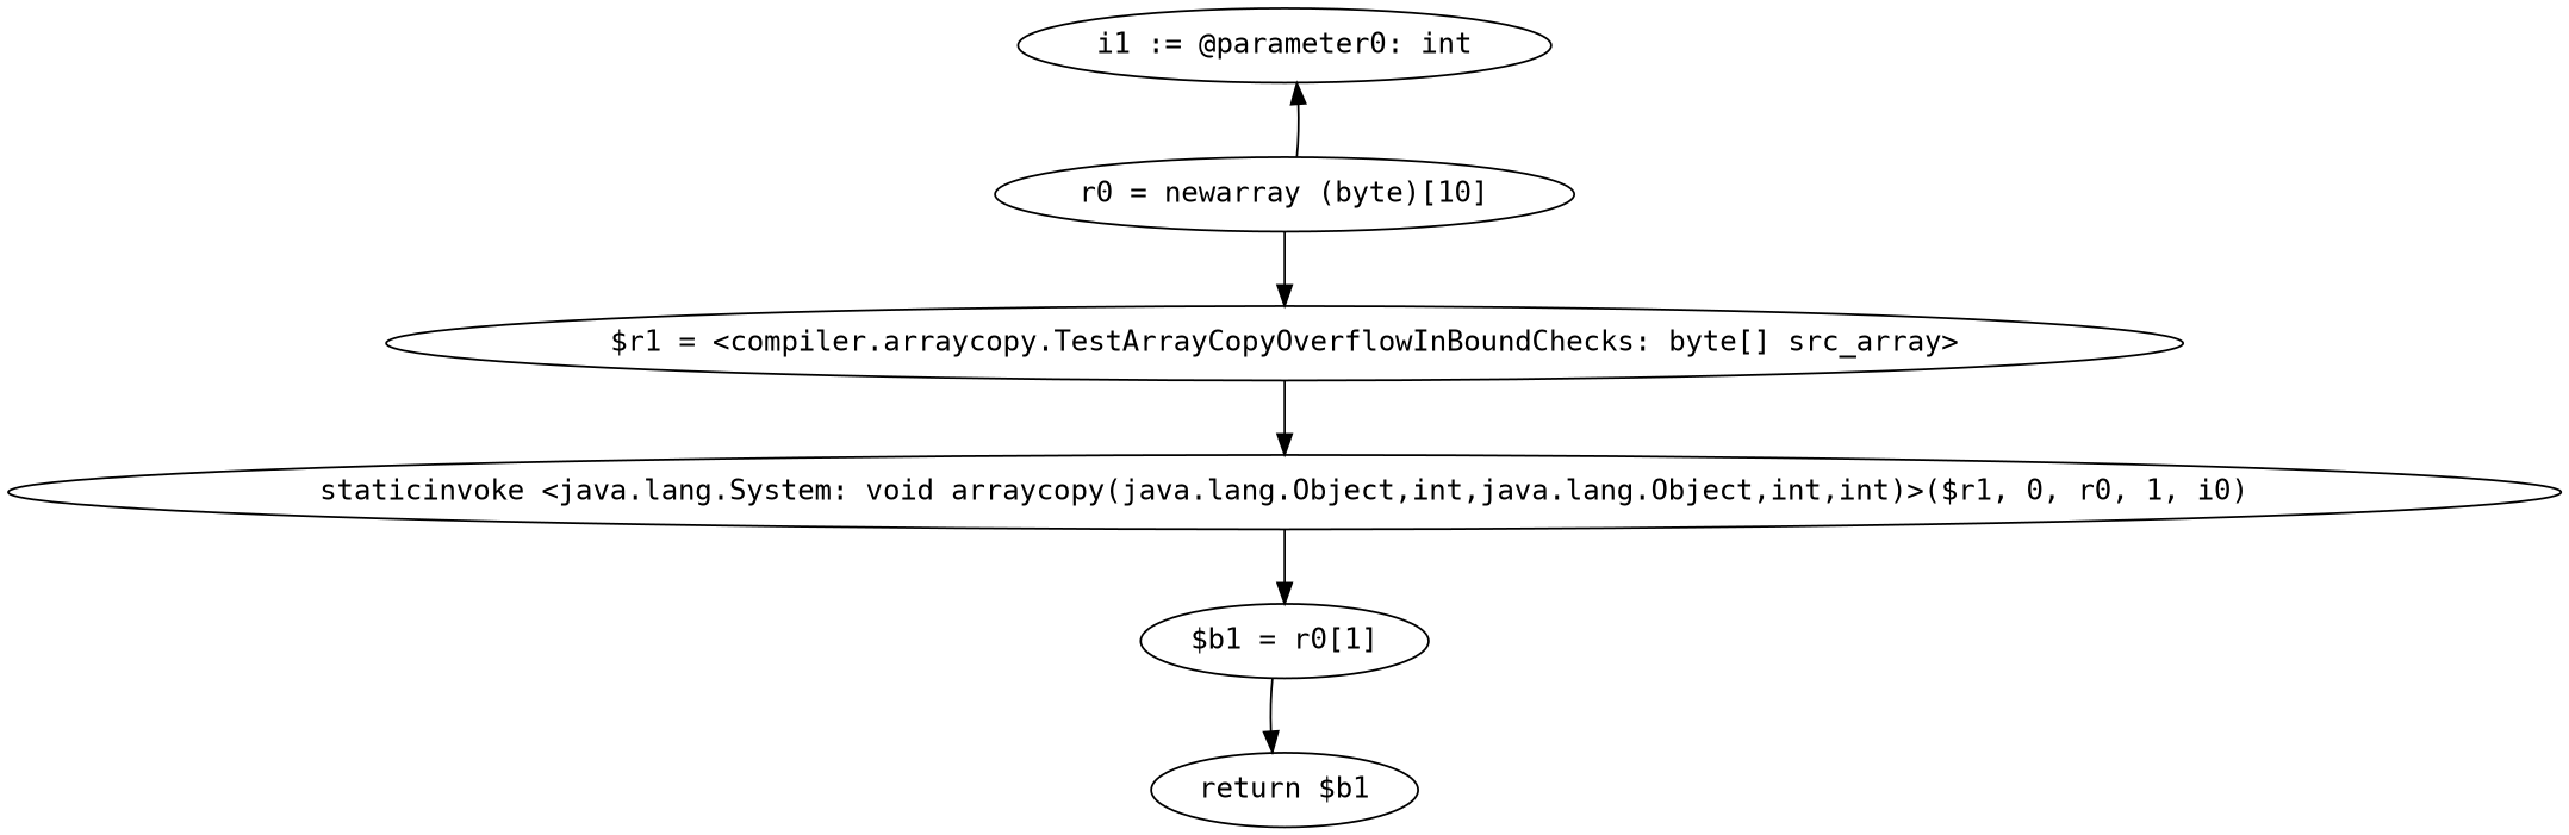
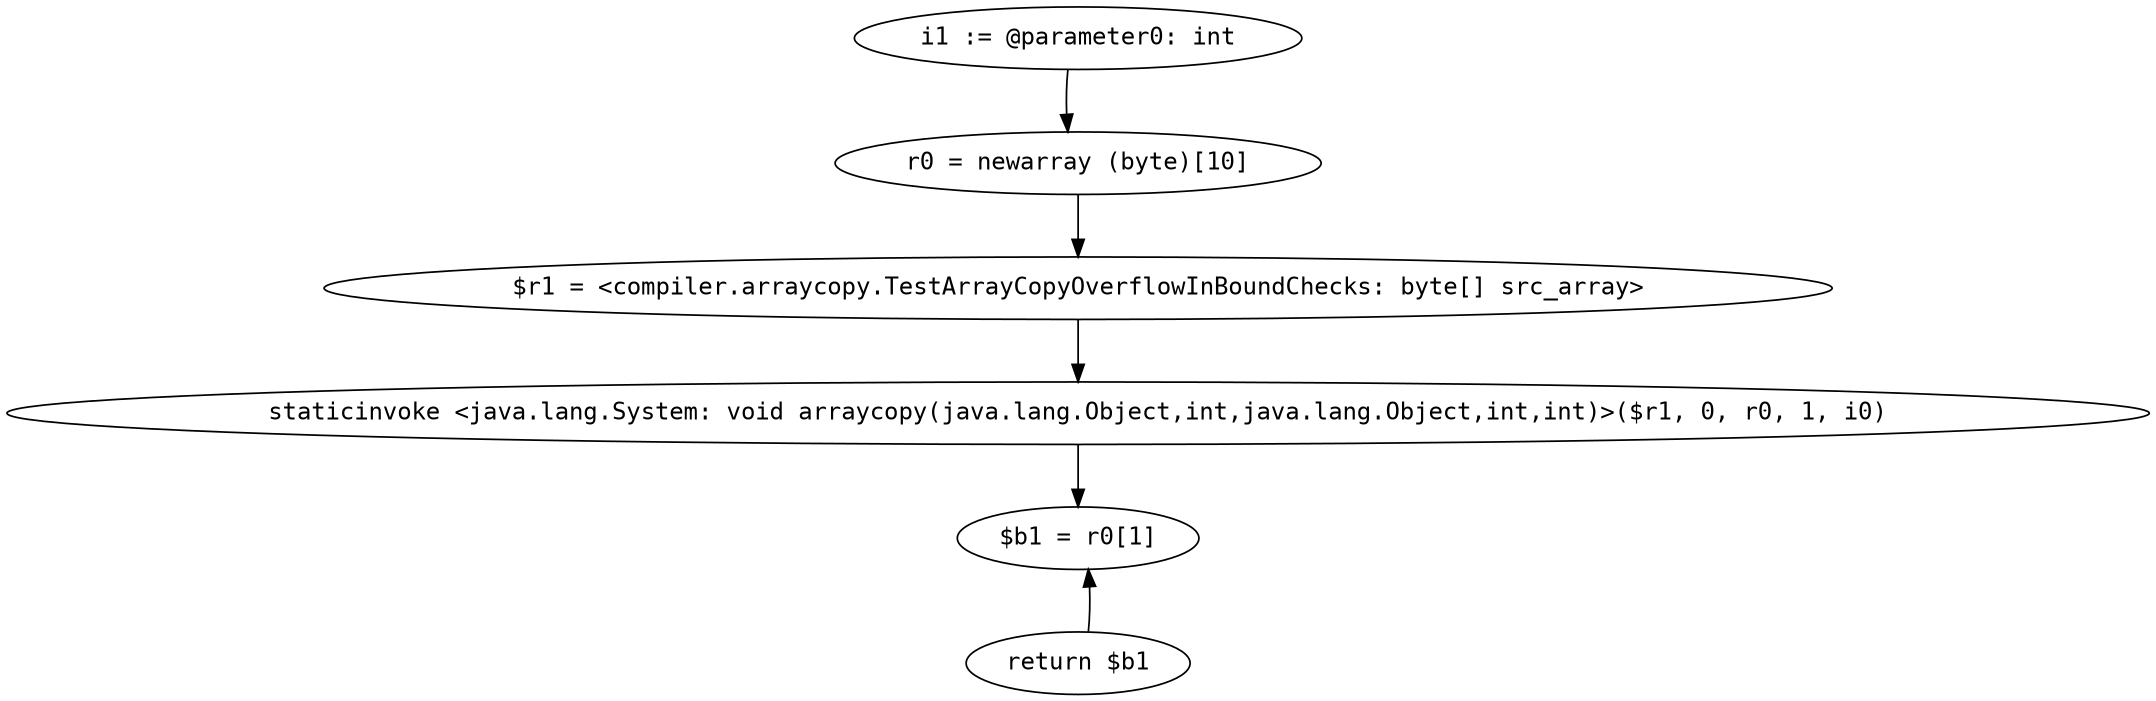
  digraph {
    fontname="DejaVu Sans Mono"
    node [fontname="DejaVu Sans Mono"]
    edge [fontname="DejaVu Sans Mono"]
    n1 [label="i1 := @parameter0: int"]
    "r0 = newarray (byte)[10]"
    "$r1 = <compiler.arraycopy.TestArrayCopyOverflowInBoundChecks: byte[] src_array>"
    "staticinvoke <java.lang.System: void arraycopy(java.lang.Object,int,java.lang.Object,int,int)>($r1, 0, r0, 1, i0)"
    "$b1 = r0[1]"
    "return $b1"
-   "r0 = newarray (byte)[10]" -> n1
+   n1 -> "r0 = newarray (byte)[10]"
    "r0 = newarray (byte)[10]" -> "$r1 = <compiler.arraycopy.TestArrayCopyOverflowInBoundChecks: byte[] src_array>"
    "$r1 = <compiler.arraycopy.TestArrayCopyOverflowInBoundChecks: byte[] src_array>" -> "staticinvoke <java.lang.System: void arraycopy(java.lang.Object,int,java.lang.Object,int,int)>($r1, 0, r0, 1, i0)"
    "staticinvoke <java.lang.System: void arraycopy(java.lang.Object,int,java.lang.Object,int,int)>($r1, 0, r0, 1, i0)" -> "$b1 = r0[1]"
-   "$b1 = r0[1]" -> "return $b1"
+   "return $b1" -> "$b1 = r0[1]"
  }
